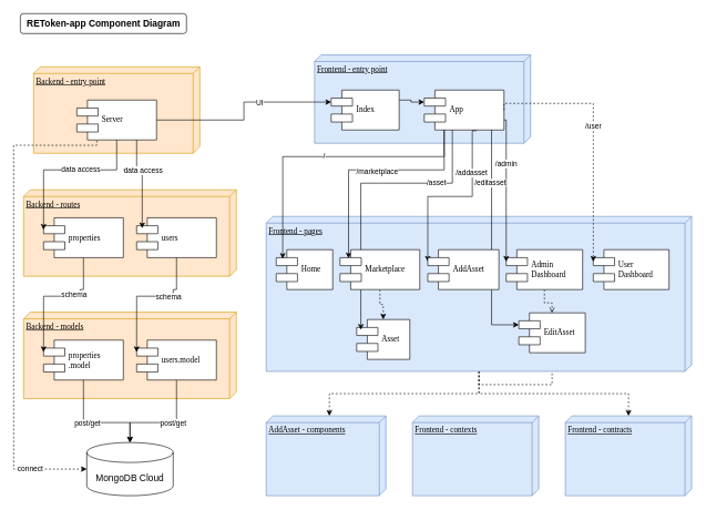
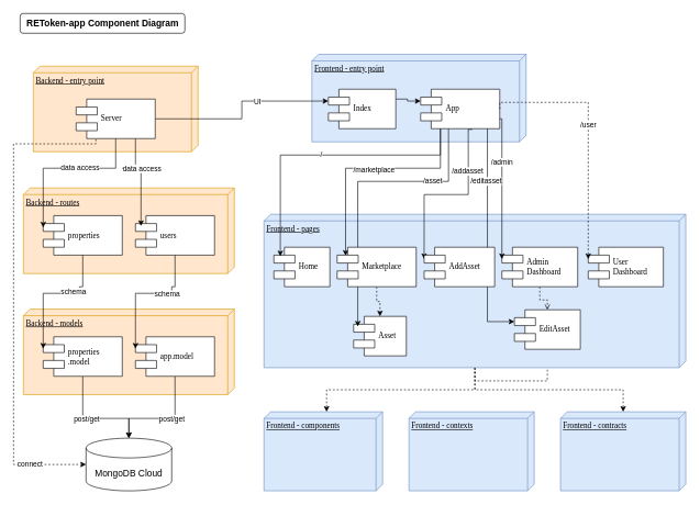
  <mxCell id="0" />
  <mxCell id="1" parent="0" />
  <mxCell id="2" value="Frontend - entry point" style="verticalAlign=top;align=left;spacingTop=8;spacingLeft=2;spacingRight=12;shape=cube;size=10;direction=south;fontStyle=4;html=1;rounded=0;shadow=0;comic=0;labelBackgroundColor=none;strokeWidth=1;fontFamily=Verdana;fontSize=12;fillColor=#dae8fc;strokeColor=#6c8ebf;" parent="1" vertex="1"><mxGeometry x="472.71" y="82" width="325" height="133" as="geometry" /></mxCell>
  <mxCell id="3" value="Backend - entry point" style="verticalAlign=top;align=left;spacingTop=8;spacingLeft=2;spacingRight=12;shape=cube;size=10;direction=south;fontStyle=4;html=1;rounded=0;shadow=0;comic=0;labelBackgroundColor=none;strokeWidth=1;fontFamily=Verdana;fontSize=12;fillColor=#ffe6cc;strokeColor=#d79b00;" parent="1" vertex="1"><mxGeometry x="50" y="100" width="250" height="130" as="geometry" /></mxCell>
  <mxCell id="4" value="" style="edgeStyle=orthogonalEdgeStyle;rounded=0;orthogonalLoop=1;jettySize=auto;html=1;entryX=0;entryY=0.3;entryDx=0;entryDy=0;exitX=1;exitY=0.25;exitDx=0;exitDy=0;" edge="1" parent="1" source="6" target="5"><mxGeometry relative="1" as="geometry"><Array as="points"><mxPoint x="617.71" y="153" /></Array></mxGeometry></mxCell>
  <mxCell id="5" value="App" style="shape=component;align=left;spacingLeft=36;rounded=0;shadow=0;comic=0;labelBackgroundColor=none;strokeWidth=1;fontFamily=Verdana;fontSize=12;html=1;" parent="1" vertex="1"><mxGeometry x="637.71" y="135" width="120" height="60" as="geometry" /></mxCell>
  <mxCell id="6" value="Index" style="shape=component;align=left;spacingLeft=36;rounded=0;shadow=0;comic=0;labelBackgroundColor=none;strokeWidth=1;fontFamily=Verdana;fontSize=12;html=1;" vertex="1" parent="1"><mxGeometry x="497.71" y="135" width="102.29" height="60" as="geometry" /></mxCell>
  <mxCell id="7" style="edgeStyle=orthogonalEdgeStyle;rounded=0;orthogonalLoop=1;jettySize=auto;html=1;entryX=0;entryY=0.3;entryDx=0;entryDy=0;" edge="1" parent="1" source="11" target="6"><mxGeometry relative="1" as="geometry"><mxPoint x="570" y="125" as="targetPoint" /></mxGeometry></mxCell>
  <mxCell id="8" value="UI" style="edgeLabel;html=1;align=center;verticalAlign=middle;resizable=0;points=[];" vertex="1" connectable="0" parent="7"><mxGeometry x="0.249" relative="1" as="geometry"><mxPoint as="offset" /></mxGeometry></mxCell>
  <mxCell id="9" style="edgeStyle=orthogonalEdgeStyle;rounded=0;orthogonalLoop=1;jettySize=auto;html=1;exitX=0.25;exitY=0.917;exitDx=0;exitDy=0;fontSize=14;entryX=0;entryY=0.5;entryDx=0;entryDy=0;entryPerimeter=0;exitPerimeter=0;dashed=1;" edge="1" parent="1" source="11" target="31"><mxGeometry relative="1" as="geometry"><mxPoint x="420" y="585" as="targetPoint" /><Array as="points"><mxPoint x="125" y="218" /><mxPoint x="20" y="218" /><mxPoint x="20" y="675" /></Array></mxGeometry></mxCell>
  <mxCell id="10" value="connect" style="edgeLabel;html=1;align=center;verticalAlign=middle;resizable=0;points=[];fontSize=11;" vertex="1" connectable="0" parent="9"><mxGeometry x="0.765" y="1" relative="1" as="geometry"><mxPoint as="offset" /></mxGeometry></mxCell>
  <mxCell id="11" value="Server" style="shape=component;align=left;spacingLeft=36;rounded=0;shadow=0;comic=0;labelBackgroundColor=none;strokeWidth=1;fontFamily=Verdana;fontSize=12;html=1;" parent="1" vertex="1"><mxGeometry x="115" y="150" width="120" height="60" as="geometry" /></mxCell>
  <mxCell id="12" value="Backend - routes" style="verticalAlign=top;align=left;spacingTop=8;spacingLeft=2;spacingRight=12;shape=cube;size=10;direction=south;fontStyle=4;html=1;rounded=0;shadow=0;comic=0;labelBackgroundColor=none;strokeWidth=1;fontFamily=Verdana;fontSize=12;fillColor=#ffe6cc;strokeColor=#d79b00;" vertex="1" parent="1"><mxGeometry x="34.99" y="285" width="320" height="130" as="geometry" /></mxCell>
  <mxCell id="13" value="properties" style="shape=component;align=left;spacingLeft=36;rounded=0;shadow=0;comic=0;labelBackgroundColor=none;strokeWidth=1;fontFamily=Verdana;fontSize=12;html=1;" vertex="1" parent="1"><mxGeometry x="64.99" y="327" width="120" height="60" as="geometry" /></mxCell>
  <mxCell id="14" value="users" style="shape=component;align=left;spacingLeft=36;rounded=0;shadow=0;comic=0;labelBackgroundColor=none;strokeWidth=1;fontFamily=Verdana;fontSize=12;html=1;" vertex="1" parent="1"><mxGeometry x="204.99" y="327" width="120" height="60" as="geometry" /></mxCell>
  <mxCell id="15" style="edgeStyle=orthogonalEdgeStyle;rounded=0;orthogonalLoop=1;jettySize=auto;html=1;exitX=0.75;exitY=1;exitDx=0;exitDy=0;entryX=0.07;entryY=0.263;entryDx=0;entryDy=0;entryPerimeter=0;" edge="1" parent="1" source="11" target="14"><mxGeometry relative="1" as="geometry"><mxPoint x="155" y="220" as="sourcePoint" /><mxPoint x="10" y="370" as="targetPoint" /><Array as="points"><mxPoint x="185" y="255" /><mxPoint x="208" y="255" /></Array></mxGeometry></mxCell>
  <mxCell id="16" value="data access" style="edgeLabel;html=1;align=center;verticalAlign=middle;resizable=0;points=[];" vertex="1" connectable="0" parent="15"><mxGeometry x="0.04" y="1" relative="1" as="geometry"><mxPoint as="offset" /></mxGeometry></mxCell>
  <mxCell id="17" value="" style="edgeStyle=orthogonalEdgeStyle;rounded=0;orthogonalLoop=1;jettySize=auto;html=1;exitX=0.5;exitY=1;exitDx=0;exitDy=0;entryX=0;entryY=0.3;entryDx=0;entryDy=0;" edge="1" parent="1" source="11" target="13"><mxGeometry relative="1" as="geometry"><Array as="points"><mxPoint x="155" y="255" /><mxPoint x="60" y="255" /></Array></mxGeometry></mxCell>
  <mxCell id="18" value="data access" style="edgeLabel;html=1;align=center;verticalAlign=middle;resizable=0;points=[];" vertex="1" connectable="0" parent="17"><mxGeometry x="-0.185" y="-1" relative="1" as="geometry"><mxPoint as="offset" /></mxGeometry></mxCell>
  <mxCell id="19" value="Backend - models" style="verticalAlign=top;align=left;spacingTop=8;spacingLeft=2;spacingRight=12;shape=cube;size=10;direction=south;fontStyle=4;html=1;rounded=0;shadow=0;comic=0;labelBackgroundColor=none;strokeWidth=1;fontFamily=Verdana;fontSize=12;fillColor=#ffe6cc;strokeColor=#d79b00;" vertex="1" parent="1"><mxGeometry x="34.99" y="469" width="320" height="130" as="geometry" /></mxCell>
  <mxCell id="20" style="edgeStyle=orthogonalEdgeStyle;rounded=0;orthogonalLoop=1;jettySize=auto;html=1;exitX=0.5;exitY=1;exitDx=0;exitDy=0;entryX=0.5;entryY=0;entryDx=0;entryDy=0;entryPerimeter=0;fontSize=14;" edge="1" parent="1" source="22" target="31"><mxGeometry relative="1" as="geometry"><Array as="points"><mxPoint x="125" y="635" /><mxPoint x="195" y="635" /></Array></mxGeometry></mxCell>
  <mxCell id="21" value="post/get" style="edgeLabel;html=1;align=center;verticalAlign=middle;resizable=0;points=[];fontSize=11;" vertex="1" connectable="0" parent="20"><mxGeometry x="-0.157" y="-1" relative="1" as="geometry"><mxPoint x="1" as="offset" /></mxGeometry></mxCell>
  <mxCell id="22" value="properties&lt;br&gt;.model" style="shape=component;align=left;spacingLeft=36;rounded=0;shadow=0;comic=0;labelBackgroundColor=none;strokeWidth=1;fontFamily=Verdana;fontSize=12;html=1;" vertex="1" parent="1"><mxGeometry x="64.99" y="511" width="120" height="60" as="geometry" /></mxCell>
  <mxCell id="23" style="edgeStyle=orthogonalEdgeStyle;rounded=0;orthogonalLoop=1;jettySize=auto;html=1;exitX=0.5;exitY=1;exitDx=0;exitDy=0;entryX=0.5;entryY=0;entryDx=0;entryDy=0;entryPerimeter=0;fontSize=14;" edge="1" parent="1" source="25" target="31"><mxGeometry relative="1" as="geometry"><Array as="points"><mxPoint x="265" y="635" /><mxPoint x="195" y="635" /></Array></mxGeometry></mxCell>
  <mxCell id="24" value="post/get" style="edgeLabel;html=1;align=center;verticalAlign=middle;resizable=0;points=[];fontSize=11;" vertex="1" connectable="0" parent="23"><mxGeometry x="-0.144" relative="1" as="geometry"><mxPoint as="offset" /></mxGeometry></mxCell>
- <mxCell id="25" value="users.model" style="shape=component;align=left;spacingLeft=36;rounded=0;shadow=0;comic=0;labelBackgroundColor=none;strokeWidth=1;fontFamily=Verdana;fontSize=12;html=1;" vertex="1" parent="1"><mxGeometry x="204.99" y="511" width="120" height="60" as="geometry" /></mxCell>
+ <mxCell id="25" value="app.model" style="shape=component;align=left;spacingLeft=36;rounded=0;shadow=0;comic=0;labelBackgroundColor=none;strokeWidth=1;fontFamily=Verdana;fontSize=12;html=1;" vertex="1" parent="1"><mxGeometry x="204.99" y="511" width="120" height="60" as="geometry" /></mxCell>
  <mxCell id="26" style="edgeStyle=orthogonalEdgeStyle;rounded=0;orthogonalLoop=1;jettySize=auto;html=1;exitX=0.5;exitY=1;exitDx=0;exitDy=0;entryX=0;entryY=0.3;entryDx=0;entryDy=0;" edge="1" parent="1" source="13" target="22"><mxGeometry relative="1" as="geometry"><Array as="points"><mxPoint x="125" y="435" /><mxPoint x="120" y="435" /><mxPoint x="120" y="445" /><mxPoint x="65" y="445" /></Array></mxGeometry></mxCell>
  <mxCell id="27" value="schema" style="edgeLabel;html=1;align=center;verticalAlign=middle;resizable=0;points=[];" vertex="1" connectable="0" parent="26"><mxGeometry x="-0.281" y="-3" relative="1" as="geometry"><mxPoint as="offset" /></mxGeometry></mxCell>
  <mxCell id="28" style="edgeStyle=orthogonalEdgeStyle;rounded=0;orthogonalLoop=1;jettySize=auto;html=1;exitX=0.5;exitY=1;exitDx=0;exitDy=0;entryX=0;entryY=0.3;entryDx=0;entryDy=0;" edge="1" parent="1" source="14" target="25"><mxGeometry relative="1" as="geometry"><mxPoint x="130" y="387" as="sourcePoint" /><mxPoint x="70" y="520" as="targetPoint" /><Array as="points"><mxPoint x="265" y="435" /><mxPoint x="260" y="435" /><mxPoint x="260" y="445" /><mxPoint x="205" y="445" /></Array></mxGeometry></mxCell>
  <mxCell id="29" value="schema" style="edgeLabel;html=1;align=center;verticalAlign=middle;resizable=0;points=[];" vertex="1" connectable="0" parent="28"><mxGeometry x="-0.299" y="1" relative="1" as="geometry"><mxPoint as="offset" /></mxGeometry></mxCell>
  <mxCell id="30" value="REToken-app Component Diagram" style="text;html=1;align=center;verticalAlign=middle;resizable=0;points=[];autosize=1;fontStyle=1;fontSize=14;labelBorderColor=none;glass=1;rounded=1;shadow=0;sketch=0;strokeColor=#000000;spacingTop=2;spacingLeft=2;spacingBottom=2;spacingRight=2;" vertex="1" parent="1"><mxGeometry x="30" y="20" width="250" height="30" as="geometry" /></mxCell>
  <mxCell id="31" value="MongoDB Cloud" style="shape=cylinder3;whiteSpace=wrap;html=1;boundedLbl=1;backgroundOutline=1;size=15;rounded=1;shadow=0;glass=1;sketch=0;strokeColor=#000000;fillColor=none;fontSize=14;" vertex="1" parent="1"><mxGeometry x="129.99" y="665" width="130" height="80" as="geometry" /></mxCell>
  <mxCell id="32" style="edgeStyle=orthogonalEdgeStyle;rounded=0;orthogonalLoop=1;jettySize=auto;html=1;dashed=1;fontSize=11;" edge="1" parent="1" source="35" target="61"><mxGeometry relative="1" as="geometry" /></mxCell>
  <mxCell id="33" style="edgeStyle=orthogonalEdgeStyle;rounded=0;orthogonalLoop=1;jettySize=auto;html=1;entryX=0;entryY=0;entryDx=0;entryDy=85;entryPerimeter=0;dashed=1;fontSize=11;" edge="1" parent="1" source="35" target="59"><mxGeometry relative="1" as="geometry" /></mxCell>
  <mxCell id="34" style="edgeStyle=orthogonalEdgeStyle;rounded=0;orthogonalLoop=1;jettySize=auto;html=1;dashed=1;fontSize=11;" edge="1" parent="1" source="35" target="41"><mxGeometry relative="1" as="geometry" /></mxCell>
  <mxCell id="35" value="Frontend - pages" style="verticalAlign=top;align=left;spacingTop=8;spacingLeft=2;spacingRight=12;shape=cube;size=10;direction=south;fontStyle=4;html=1;rounded=0;shadow=0;comic=0;labelBackgroundColor=none;strokeWidth=1;fontFamily=Verdana;fontSize=12;fillColor=#dae8fc;strokeColor=#6c8ebf;" vertex="1" parent="1"><mxGeometry x="400" y="325" width="640" height="233" as="geometry" /></mxCell>
  <mxCell id="36" value="Home" style="shape=component;align=left;spacingLeft=36;rounded=0;shadow=0;comic=0;labelBackgroundColor=none;strokeWidth=1;fontFamily=Verdana;fontSize=12;html=1;" vertex="1" parent="1"><mxGeometry x="415" y="375" width="85" height="60" as="geometry" /></mxCell>
  <mxCell id="37" style="edgeStyle=orthogonalEdgeStyle;rounded=0;orthogonalLoop=1;jettySize=auto;html=1;entryX=0.5;entryY=0;entryDx=0;entryDy=0;fontSize=11;dashed=1;endArrow=open;" edge="1" parent="1" source="38" target="41"><mxGeometry relative="1" as="geometry" /></mxCell>
  <mxCell id="38" value="Admin&lt;br&gt;Dashboard" style="shape=component;align=left;spacingLeft=36;rounded=0;shadow=0;comic=0;labelBackgroundColor=none;strokeWidth=1;fontFamily=Verdana;fontSize=12;html=1;" vertex="1" parent="1"><mxGeometry x="761" y="375" width="115" height="60" as="geometry" /></mxCell>
  <mxCell id="39" value="User&lt;br&gt;Dashboard" style="shape=component;align=left;spacingLeft=36;rounded=0;shadow=0;comic=0;labelBackgroundColor=none;strokeWidth=1;fontFamily=Verdana;fontSize=12;html=1;" vertex="1" parent="1"><mxGeometry x="892" y="375" width="114" height="60" as="geometry" /></mxCell>
  <mxCell id="40" value="Asset" style="shape=component;align=left;spacingLeft=36;rounded=0;shadow=0;comic=0;labelBackgroundColor=none;strokeWidth=1;fontFamily=Verdana;fontSize=12;html=1;" vertex="1" parent="1"><mxGeometry x="536" y="480" width="80" height="60" as="geometry" /></mxCell>
  <mxCell id="41" value="EditAsset" style="shape=component;align=left;spacingLeft=36;rounded=0;shadow=0;comic=0;labelBackgroundColor=none;strokeWidth=1;fontFamily=Verdana;fontSize=12;html=1;" vertex="1" parent="1"><mxGeometry x="780" y="470" width="100" height="60" as="geometry" /></mxCell>
  <mxCell id="42" style="edgeStyle=orthogonalEdgeStyle;rounded=0;orthogonalLoop=1;jettySize=auto;html=1;entryX=0.107;entryY=0.217;entryDx=0;entryDy=0;entryPerimeter=0;fontSize=11;exitX=0.25;exitY=1;exitDx=0;exitDy=0;" edge="1" parent="1" source="5" target="58"><mxGeometry relative="1" as="geometry"><mxPoint x="620" y="195" as="sourcePoint" /><mxPoint x="434.775" y="318.8" as="targetPoint" /><Array as="points"><mxPoint x="668" y="255" /><mxPoint x="524" y="255" /></Array></mxGeometry></mxCell>
  <mxCell id="43" value="/marketplace" style="edgeLabel;html=1;align=center;verticalAlign=middle;resizable=0;points=[];fontSize=11;" vertex="1" connectable="0" parent="42"><mxGeometry x="-0.043" y="1" relative="1" as="geometry"><mxPoint as="offset" /></mxGeometry></mxCell>
  <mxCell id="44" style="edgeStyle=orthogonalEdgeStyle;rounded=0;orthogonalLoop=1;jettySize=auto;html=1;entryX=0.115;entryY=0.23;entryDx=0;entryDy=0;entryPerimeter=0;fontSize=11;exitX=0.25;exitY=1;exitDx=0;exitDy=0;" edge="1" parent="1" source="5" target="36"><mxGeometry relative="1" as="geometry"><mxPoint x="600" y="185" as="sourcePoint" /><Array as="points"><mxPoint x="668" y="235" /><mxPoint x="425" y="235" /></Array></mxGeometry></mxCell>
  <mxCell id="45" value="/" style="edgeLabel;html=1;align=center;verticalAlign=middle;resizable=0;points=[];fontSize=11;" vertex="1" connectable="0" parent="44"><mxGeometry x="0.013" y="-1" relative="1" as="geometry"><mxPoint as="offset" /></mxGeometry></mxCell>
  <mxCell id="46" style="edgeStyle=orthogonalEdgeStyle;rounded=0;orthogonalLoop=1;jettySize=auto;html=1;entryX=0;entryY=0.3;entryDx=0;entryDy=0;fontSize=11;exitX=0.654;exitY=1.017;exitDx=0;exitDy=0;exitPerimeter=0;" edge="1" parent="1" source="5" target="54"><mxGeometry relative="1" as="geometry"><mxPoint x="643" y="185" as="sourcePoint" /><mxPoint x="533.84" y="318.02" as="targetPoint" /><Array as="points"><mxPoint x="710" y="196" /><mxPoint x="710" y="295" /><mxPoint x="643" y="295" /></Array></mxGeometry></mxCell>
  <mxCell id="47" value="/addasset" style="edgeLabel;html=1;align=center;verticalAlign=middle;resizable=0;points=[];fontSize=11;" vertex="1" connectable="0" parent="46"><mxGeometry x="-0.481" y="-2" relative="1" as="geometry"><mxPoint as="offset" /></mxGeometry></mxCell>
  <mxCell id="48" style="edgeStyle=orthogonalEdgeStyle;rounded=0;orthogonalLoop=1;jettySize=auto;html=1;exitX=1;exitY=0.75;exitDx=0;exitDy=0;entryX=0;entryY=0.3;entryDx=0;entryDy=0;fontSize=11;" edge="1" parent="1" source="5" target="38"><mxGeometry relative="1" as="geometry"><Array as="points"><mxPoint x="761" y="180" /></Array></mxGeometry></mxCell>
  <mxCell id="49" value="/admin" style="edgeLabel;html=1;align=center;verticalAlign=middle;resizable=0;points=[];fontSize=11;" vertex="1" connectable="0" parent="48"><mxGeometry x="-0.366" y="-1" relative="1" as="geometry"><mxPoint as="offset" /></mxGeometry></mxCell>
  <mxCell id="50" style="edgeStyle=orthogonalEdgeStyle;rounded=0;orthogonalLoop=1;jettySize=auto;html=1;exitX=1;exitY=0.5;exitDx=0;exitDy=0;entryX=0;entryY=0.3;entryDx=0;entryDy=0;fontSize=11;dashed=1;" edge="1" parent="1" source="5" target="39"><mxGeometry relative="1" as="geometry"><mxPoint x="680" y="195" as="sourcePoint" /><mxPoint x="771" y="323" as="targetPoint" /><Array as="points"><mxPoint x="892" y="155" /></Array></mxGeometry></mxCell>
  <mxCell id="51" value="/user" style="edgeLabel;html=1;align=center;verticalAlign=middle;resizable=0;points=[];fontSize=11;" vertex="1" connectable="0" parent="50"><mxGeometry x="-0.07" y="-1" relative="1" as="geometry"><mxPoint as="offset" /></mxGeometry></mxCell>
  <mxCell id="52" style="edgeStyle=orthogonalEdgeStyle;rounded=0;orthogonalLoop=1;jettySize=auto;html=1;entryX=0;entryY=0.3;entryDx=0;entryDy=0;fontSize=11;exitX=0.844;exitY=0.998;exitDx=0;exitDy=0;exitPerimeter=0;" edge="1" parent="1" source="5" target="41"><mxGeometry relative="1" as="geometry"><mxPoint x="690" y="185" as="sourcePoint" /><mxPoint x="902" y="323" as="targetPoint" /><Array as="points"><mxPoint x="739" y="488" /></Array></mxGeometry></mxCell>
  <mxCell id="53" value="/editasset" style="edgeLabel;html=1;align=center;verticalAlign=middle;resizable=0;points=[];fontSize=11;" vertex="1" connectable="0" parent="52"><mxGeometry x="-0.521" y="-2" relative="1" as="geometry"><mxPoint as="offset" /></mxGeometry></mxCell>
  <mxCell id="54" value="AddAsset" style="shape=component;align=left;spacingLeft=36;rounded=0;shadow=0;comic=0;labelBackgroundColor=none;strokeWidth=1;fontFamily=Verdana;fontSize=12;html=1;" vertex="1" parent="1"><mxGeometry x="643" y="375" width="107" height="60" as="geometry" /></mxCell>
  <mxCell id="55" style="edgeStyle=orthogonalEdgeStyle;rounded=0;orthogonalLoop=1;jettySize=auto;html=1;entryX=0.079;entryY=0.258;entryDx=0;entryDy=0;fontSize=11;entryPerimeter=0;" edge="1" parent="1" target="40"><mxGeometry relative="1" as="geometry"><mxPoint x="680" y="195" as="sourcePoint" /><mxPoint x="790" y="418" as="targetPoint" /><Array as="points"><mxPoint x="680" y="195" /><mxPoint x="680" y="275" /><mxPoint x="557" y="275" /></Array></mxGeometry></mxCell>
  <mxCell id="56" value="/asset" style="edgeLabel;html=1;align=center;verticalAlign=middle;resizable=0;points=[];fontSize=11;" vertex="1" connectable="0" parent="55"><mxGeometry x="-0.521" y="-2" relative="1" as="geometry"><mxPoint as="offset" /></mxGeometry></mxCell>
  <mxCell id="57" style="edgeStyle=orthogonalEdgeStyle;rounded=0;orthogonalLoop=1;jettySize=auto;html=1;dashed=1;fontSize=11;" edge="1" parent="1" source="58" target="40"><mxGeometry relative="1" as="geometry" /></mxCell>
  <mxCell id="58" value="Marketplace" style="shape=component;align=left;spacingLeft=36;rounded=0;shadow=0;comic=0;labelBackgroundColor=none;strokeWidth=1;fontFamily=Verdana;fontSize=12;html=1;" vertex="1" parent="1"><mxGeometry x="511" y="375" width="120" height="60" as="geometry" /></mxCell>
- <mxCell id="59" value="AddAsset - components" style="verticalAlign=top;align=left;spacingTop=8;spacingLeft=2;spacingRight=12;shape=cube;size=10;direction=south;fontStyle=4;html=1;rounded=0;shadow=0;comic=0;labelBackgroundColor=none;strokeWidth=1;fontFamily=Verdana;fontSize=12;fillColor=#dae8fc;strokeColor=#6c8ebf;" vertex="1" parent="1"><mxGeometry x="400" y="625" width="180" height="120" as="geometry" /></mxCell>
+ <mxCell id="59" value="Frontend - components" style="verticalAlign=top;align=left;spacingTop=8;spacingLeft=2;spacingRight=12;shape=cube;size=10;direction=south;fontStyle=4;html=1;rounded=0;shadow=0;comic=0;labelBackgroundColor=none;strokeWidth=1;fontFamily=Verdana;fontSize=12;fillColor=#dae8fc;strokeColor=#6c8ebf;" vertex="1" parent="1"><mxGeometry x="400" y="625" width="180" height="120" as="geometry" /></mxCell>
  <mxCell id="60" value="Frontend - contexts" style="verticalAlign=top;align=left;spacingTop=8;spacingLeft=2;spacingRight=12;shape=cube;size=10;direction=south;fontStyle=4;html=1;rounded=0;shadow=0;comic=0;labelBackgroundColor=none;strokeWidth=1;fontFamily=Verdana;fontSize=12;fillColor=#dae8fc;strokeColor=#6c8ebf;" vertex="1" parent="1"><mxGeometry x="620" y="625" width="190" height="120" as="geometry" /></mxCell>
  <mxCell id="61" value="Frontend - contracts" style="verticalAlign=top;align=left;spacingTop=8;spacingLeft=2;spacingRight=12;shape=cube;size=10;direction=south;fontStyle=4;html=1;rounded=0;shadow=0;comic=0;labelBackgroundColor=none;strokeWidth=1;fontFamily=Verdana;fontSize=12;fillColor=#dae8fc;strokeColor=#6c8ebf;" vertex="1" parent="1"><mxGeometry x="850" y="625" width="190" height="120" as="geometry" /></mxCell>
